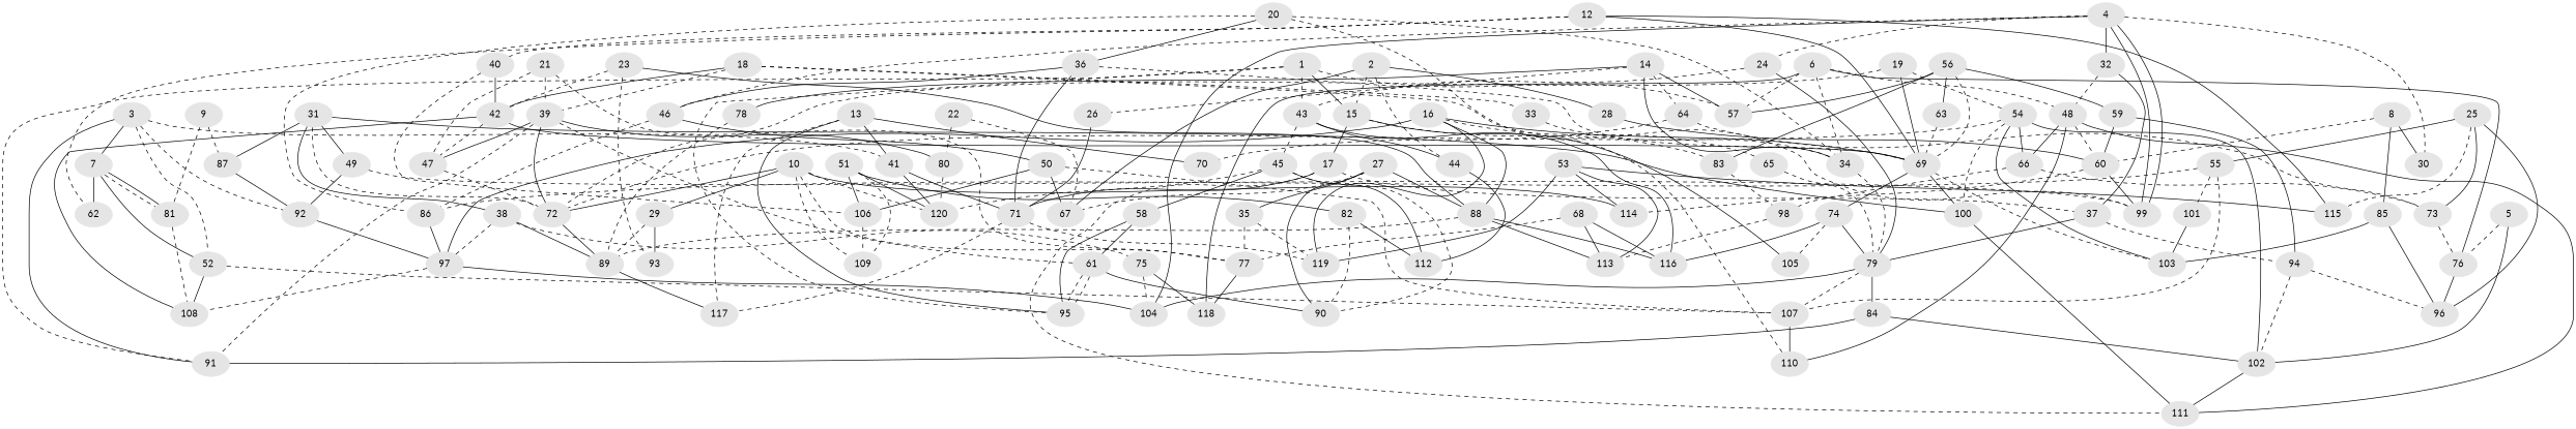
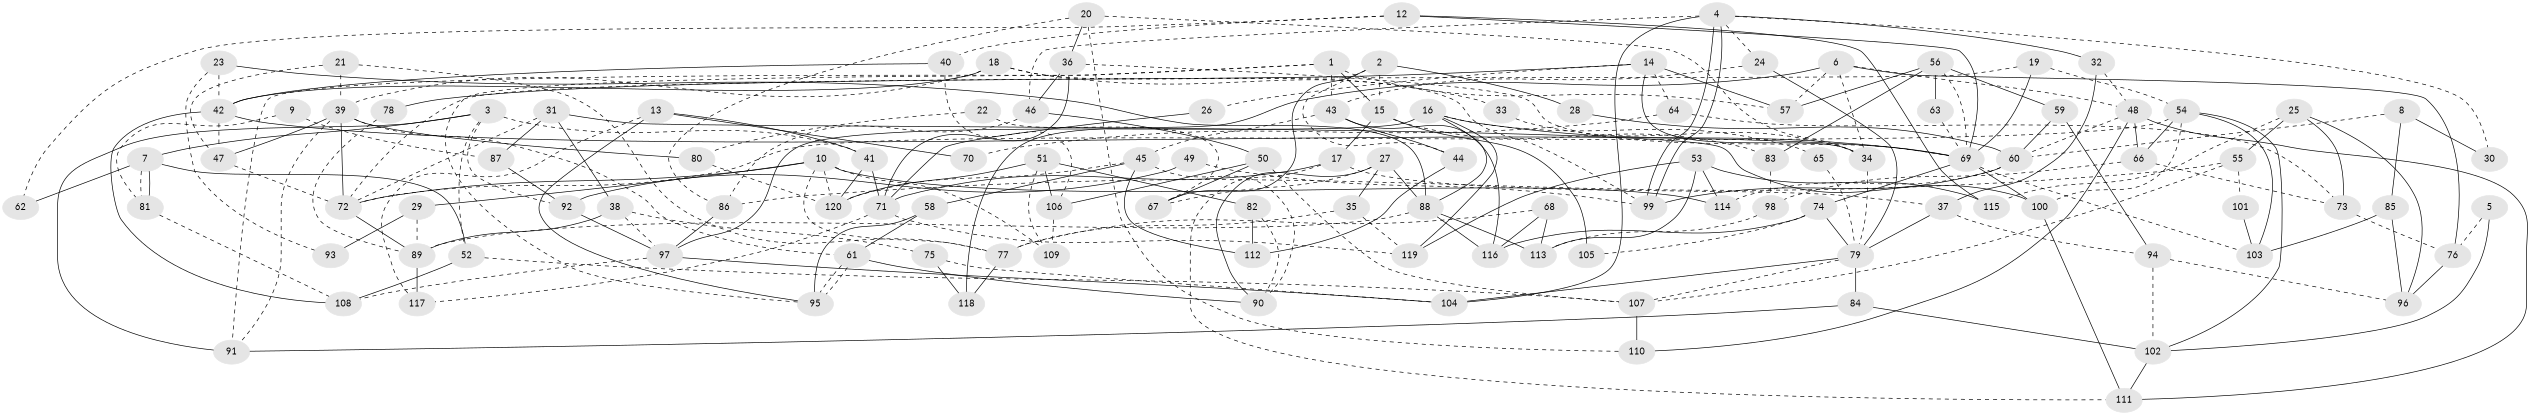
  graph {
    fontname=Lato
    node [color=gray90 fontname=Lato style=filled]
    edge [fontname=Lato style=solid]
    1
    15
    43
    57
    91
    95
    17
    83
    105
    44
    45
    116
    2
    28
    67
    60
    112
    3
    7
    41
    52
    92
    62
    81
    120
    71
    108
    107
    97
    4
    24
    30
    32
    46
    99
    104
    79
    48
    37
    86
    50
    5
    76
    102
    96
    111
    6
    34
    118
    110
    66
    8
    85
    114
    103
    9
    87
    10
    29
    72
    77
    109
    93
    89
    90
    58
    12
    115
    40
    69
    42
    106
    100
    74
    13
    70
    117
    14
    26
    64
    78
    73
    98
    16
    65
    88
    119
    113
    94
    18
    33
    39
    47
    80
    61
    19
    54
    20
    36
    21
    22
    23
    84
    25
    55
    101
    27
    35
    31
    38
    49
    75
    51
    82
    53
    56
    59
    63
    68
    1 -- 15
    1 -- 43 [style=dashed]
    1 -- 57 [style=dashed]
    1 -- 91 [style=dashed]
    1 -- 95 [style=dashed]
    15 -- 17
    15 -- 83 [style=dashed]
    15 -- 105
    43 -- 44
    43 -- 45 [style=dashed]
    43 -- 116
    17 -- 71
    17 -- 37 [style=dashed]
    17 -- 111 [style=dashed]
    83 -- 98 [style=dashed]
    44 -- 112
    45 -- 112
    45 -- 120 [style=dashed]
    45 -- 90 [style=dashed]
    45 -- 58
    2 -- 15 [style=dashed]
    2 -- 44 [style=dashed]
    2 -- 28
    2 -- 67
    28 -- 60
    60 -- 99
    60 -- 114 [style=dashed]
    3 -- 91
    3 -- 7
    3 -- 41 [style=dashed]
    3 -- 52 [style=dashed]
    3 -- 92 [style=dashed]
    7 -- 52
    7 -- 62
    7 -- 81 [style=dashed]
    7 -- 81
    41 -- 120
    41 -- 71
    52 -- 108
    52 -- 107 [style=dashed]
    92 -- 97
    81 -- 108 [style=dashed]
    71 -- 117 [style=dashed]
    71 -- 119 [style=dashed]
    107 -- 110
    97 -- 108 [style=dashed]
    97 -- 104
    4 -- 24 [style=dashed]
    4 -- 30 [style=dashed]
    4 -- 32
    4 -- 46 [style=dashed]
    4 -- 99
    4 -- 99
    4 -- 104
    24 -- 43 [style=dashed]
    24 -- 79
    32 -- 48 [style=dashed]
    32 -- 37
    46 -- 86 [style=dashed]
    46 -- 50
    79 -- 107 [style=dashed]
    79 -- 104
    79 -- 84
    48 -- 60 [style=dashed]
    48 -- 111
    48 -- 110
    48 -- 66
    37 -- 79
    37 -- 94 [style=dashed]
    86 -- 97
    50 -- 67
    50 -- 107 [style=dashed]
    50 -- 106
    5 -- 76 [style=dashed]
    5 -- 102
    76 -- 96
    102 -- 111
    6 -- 57 [style=dashed]
    6 -- 48 [style=dashed]
    6 -- 76
    6 -- 34 [style=dashed]
    6 -- 118
    34 -- 79 [style=dashed]
    66 -- 73 [style=dashed]
    66 -- 98 [style=dashed]
    8 -- 60 [style=dashed]
    8 -- 30
    8 -- 85
    85 -- 96
    85 -- 103
    9 -- 81 [style=dashed]
    9 -- 87 [style=dashed]
    87 -- 92
    10 -- 120 [style=dashed]
    10 -- 114
    10 -- 29
    10 -- 72
    10 -- 77 [style=dashed]
    10 -- 109 [style=dashed]
    29 -- 93
    29 -- 89 [style=dashed]
    72 -- 89
    77 -- 118
    89 -- 117
    58 -- 95
    58 -- 61
    12 -- 62 [style=dashed]
    12 -- 115
    12 -- 40 [style=dashed]
    12 -- 69
    40 -- 42
    40 -- 106 [style=dashed]
    69 -- 103 [style=dashed]
    69 -- 100
    69 -- 74
    42 -- 108
    42 -- 69
    42 -- 47 [style=dashed]
    106 -- 109 [style=dashed]
    100 -- 111
    74 -- 105 [style=dashed]
    74 -- 116
    74 -- 79
    13 -- 95
    13 -- 41
    13 -- 70
    13 -- 117 [style=dashed]
    14 -- 57
    14 -- 34
    14 -- 26 [style=dashed]
    14 -- 64 [style=dashed]
    14 -- 78
    26 -- 71
    64 -- 70 [style=dashed]
    64 -- 73 [style=dashed]
    78 -- 89 [style=dashed]
    73 -- 76 [style=dashed]
    98 -- 113 [style=dashed]
    16 -- 97
    16 -- 69
    16 -- 65 [style=dashed]
    16 -- 88
    16 -- 119
    65 -- 79 [style=dashed]
    88 -- 116
    88 -- 89 [style=dashed]
    88 -- 113
    94 -- 102 [style=dashed]
    94 -- 96 [style=dashed]
    18 -- 99 [style=dashed]
    18 -- 42
    18 -- 33 [style=dashed]
    18 -- 39 [style=dashed]
    33 -- 34 [style=dashed]
    39 -- 91 [style=dashed]
    39 -- 72
    39 -- 47
    39 -- 80
    39 -- 61 [style=dashed]
    47 -- 72 [style=dashed]
    80 -- 120 [style=dashed]
    61 -- 95 [style=dashed]
    61 -- 95 [style=dashed]
    61 -- 90
    19 -- 72 [style=dashed]
    19 -- 69
    19 -- 54 [style=dashed]
    54 -- 102
    54 -- 66
    54 -- 103
    54 -- 72 [style=dashed]
    54 -- 100 [style=dashed]
    20 -- 86 [style=dashed]
    20 -- 34 [style=dashed]
    20 -- 110 [style=dashed]
    20 -- 36
    36 -- 71
    36 -- 46
    36 -- 69 [style=dashed]
    21 -- 77 [style=dashed]
    21 -- 39 [style=dashed]
    21 -- 47 [style=dashed]
    22 -- 67 [style=dashed]
    22 -- 80 [style=dashed]
    23 -- 93 [style=dashed]
    23 -- 42 [style=dashed]
    23 -- 88
    84 -- 91
    84 -- 102
    25 -- 96
    25 -- 115 [style=dashed]
    25 -- 73
    25 -- 55
    55 -- 107 [style=dashed]
    55 -- 86 [style=dashed]
    55 -- 101 [style=dashed]
    101 -- 103
    27 -- 67 [style=dashed]
    27 -- 90
    27 -- 88
    27 -- 35
    35 -- 77 [style=dashed]
    35 -- 119 [style=dashed]
    31 -- 87
    31 -- 72 [style=dashed]
    31 -- 100
    31 -- 38
-   31 -- 49
    38 -- 97 [style=dashed]
    38 -- 89
    38 -- 75 [style=dashed]
    49 -- 92
    49 -- 99 [style=dashed]
    75 -- 104 [style=dashed]
    75 -- 118
    51 -- 120
    51 -- 109 [style=dashed]
    51 -- 106
    51 -- 82
    82 -- 112
    82 -- 90 [style=dashed]
    53 -- 114
    53 -- 115
    53 -- 119
    53 -- 113
    56 -- 57
    56 -- 83
    56 -- 69 [style=dashed]
    56 -- 59
    56 -- 63
    59 -- 60
    59 -- 94
    63 -- 69 [style=dashed]
    68 -- 116
    68 -- 77 [style=dashed]
    68 -- 113
  }
